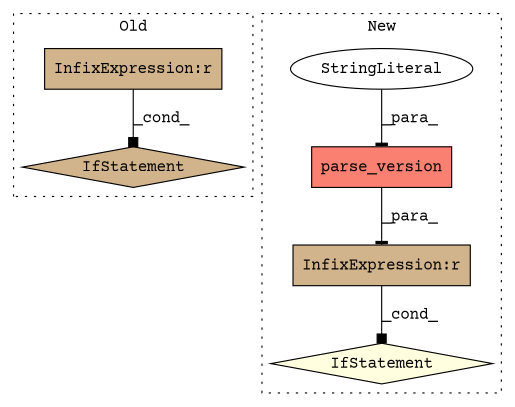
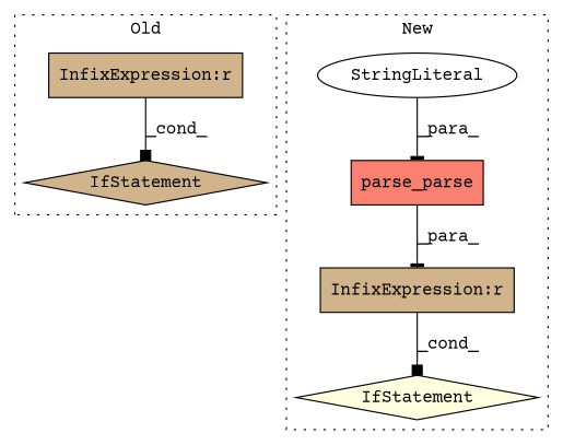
  digraph {
    fontname="Courier Prime"
    node [a=25 l="4,2" shape=box style=filled fillcolor=tan fontname="Courier Prime"]
    edge [arrowhead=box fontname="Courier Prime"]
    n1 [label=IfStatement s="2195,2214" shape=diamond]
    n2 [a=27 l=4 label="InfixExpression:r" s=2203]
-   n3 [a=32 l="14,1" label=parse_version s="2356,2375" fillcolor=salmon]
+   n3 [a=32 l="14,1" label=parse_parse s="2356,2375" fillcolor=salmon]
    n4 [label=IfStatement s="2315,2376" shape=diamond fillcolor=lightyellow]
    n5 [a=45 l=5 label=StringLiteral s=2370 shape=ellipse fillcolor=white]
    n6 [a=27 l=4 label="InfixExpression:r" s=2352]
    subgraph cluster_1 {
      label=Old
      style=dotted
      n1
      n2
    }
    subgraph cluster_2 {
      label=New
      style=dotted
      n3
      n4
      n5
      n6
    }
    n2 -> n1 [label=_cond_]
    n3 -> n6 [label=_para_ arrowhead=tee]
    n5 -> n3 [label=_para_ arrowhead=tee]
    n6 -> n4 [label=_cond_]
  }
